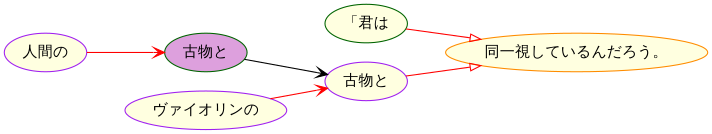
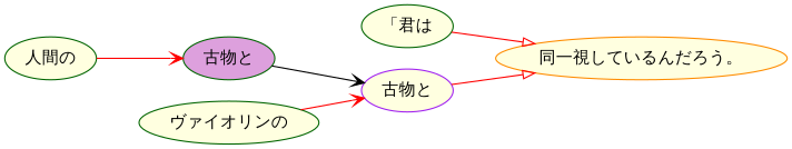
  digraph {
    fontname=Nunito
    rankdir=LR
    node [color=darkgreen fillcolor=lightyellow fontname=Nunito style=filled]
    edge [arrowhead=vee color=red fontname=Nunito]
    n1 [label="「君は"]
    n2 [color=darkorange label="同一視しているんだろう。"]
-   n3 [color=purple label="人間の"]
+   n3 [label="人間の"]
    n4 [fillcolor=plum label="古物と"]
    n5 [color=purple label="古物と"]
-   n6 [color=purple label="ヴァイオリンの"]
+   n6 [label="ヴァイオリンの"]
    n1 -> n2 [arrowhead=onormal]
    n3 -> n4
    n4 -> n5 [color=black]
    n5 -> n2 [arrowhead=onormal]
    n6 -> n5
  }
